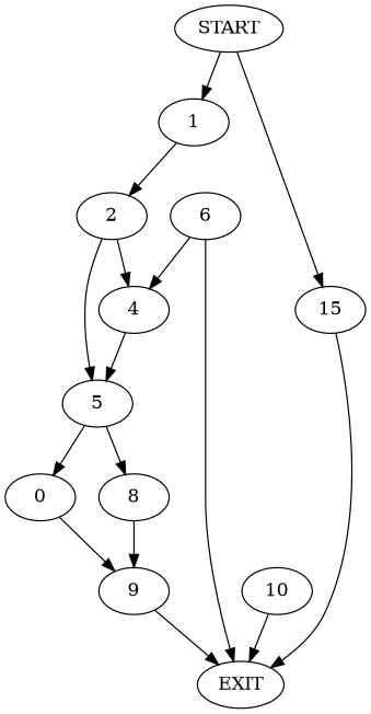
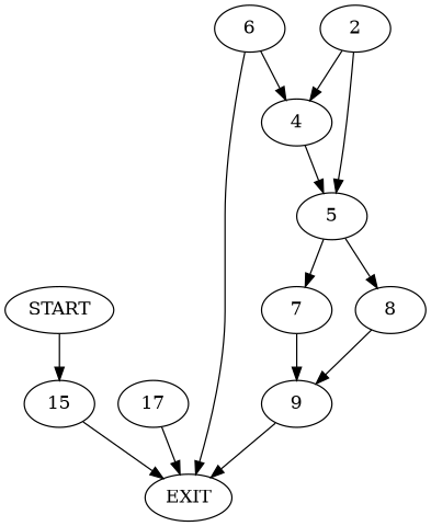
  digraph {
    n1 [label=START]
-   1
    n3 [label=15]
    2
    n5 [label=EXIT]
-   10
+   10 [label=17]
    4
    5
-   7 [label=0]
+   7
    8
    6
    9
-   n1 -> 1
    n1 -> n3
-   1 -> 2
    n3 -> n5
    2 -> 4
    2 -> 5
    10 -> n5
    4 -> 5
    5 -> 7
    5 -> 8
    7 -> 9
    8 -> 9
    6 -> n5
    6 -> 4
    9 -> n5
  }
